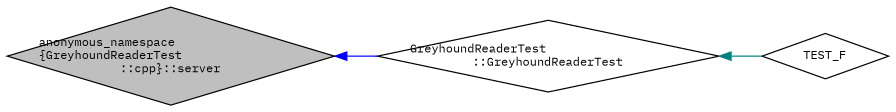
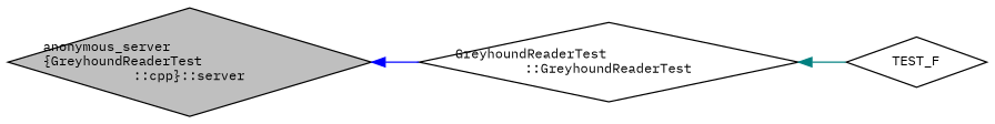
  digraph {
    fontname="IBM Plex Mono"
    rankdir=LR
    node [color=black fillcolor=white fontname="IBM Plex Mono" fontsize=10 shape=diamond style=filled]
    edge [dir=back fontname="IBM Plex Mono" fontsize=10 labelfontname=Helvetica labelfontsize=10 style=solid]
-   n1 [fillcolor=grey75 fontcolor=black height=0.2 label="anonymous_namespace\l\{GreyhoundReaderTest\l::cpp\}::server" width=0.4]
+   n1 [fillcolor=grey75 fontcolor=black height=0.2 label="anonymous_server\l\{GreyhoundReaderTest\l::cpp\}::server" width=0.4]
    n2 [height=0.2 label="GreyhoundReaderTest\l::GreyhoundReaderTest" width=0.4]
    n3 [height=0.2 label=TEST_F width=0.4]
    n1 -> n2 [color=blue]
    n2 -> n3 [color=teal]
  }
